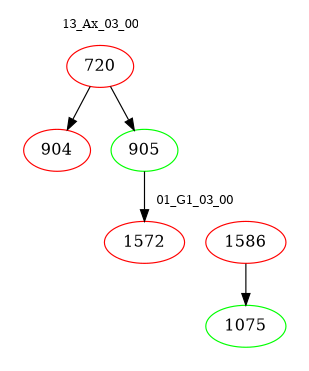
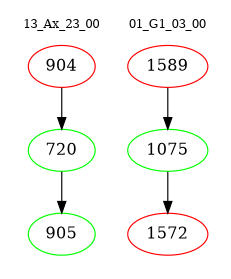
  digraph {
    node [color=green]
    edge [color=black]
-   n1 [color=red label=720]
+   n1 [label=720]
    n2 [color=red label=904]
    n3 [label=905]
    n4 [label=1075]
-   n5 [color=red label=1586]
+   n5 [color=red label=1589]
    n6 [color=red label=1572]
    subgraph cluster_1 {
      color=white
      fontsize=10
-     label="13_Ax_03_00"
+     label="13_Ax_23_00"
      n1
      n2
      n3
    }
    subgraph cluster_2 {
      color=white
      fontsize=10
      label="01_G1_03_00"
      n4
      n5
      n6
    }
-   n1 -> n2
+   n2 -> n1
    n1 -> n3
-   n3 -> n6
+   n4 -> n6
    n5 -> n4
  }
